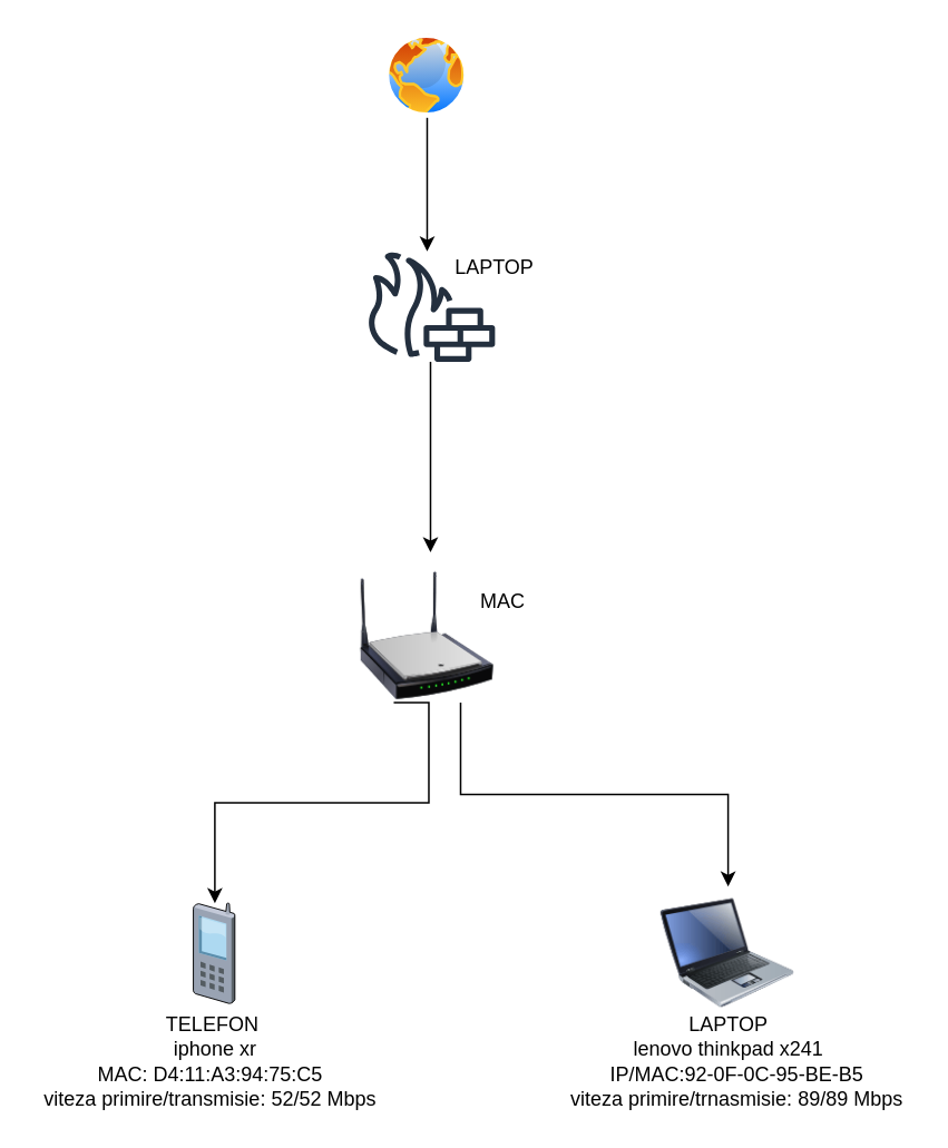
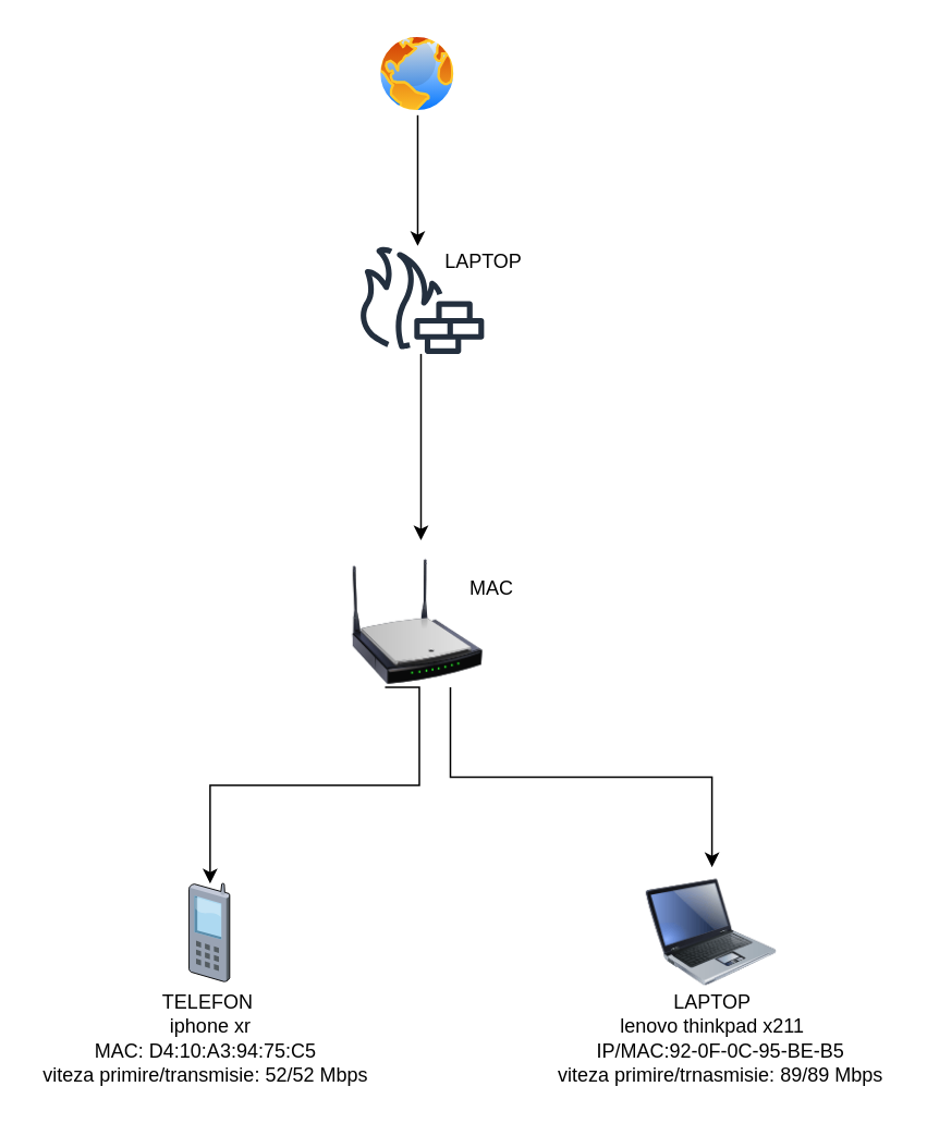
  <mxCell id="0" />
  <mxCell id="1" parent="0" />
  <mxCell id="2" style="edgeStyle=orthogonalEdgeStyle;rounded=0;orthogonalLoop=1;jettySize=auto;html=1;" edge="1" parent="1" source="3"><mxGeometry relative="1" as="geometry"><mxPoint x="255" y="150" as="targetPoint" /></mxGeometry></mxCell>
  <mxCell id="3" value="" style="aspect=fixed;perimeter=ellipsePerimeter;html=1;align=center;shadow=0;dashed=0;spacingTop=3;image;image=img/lib/active_directory/internet_globe.svg;" vertex="1" parent="1"><mxGeometry x="230" y="20" width="50" height="50" as="geometry" /></mxCell>
  <mxCell id="4" style="edgeStyle=orthogonalEdgeStyle;rounded=0;orthogonalLoop=1;jettySize=auto;html=1;" edge="1" parent="1" source="5"><mxGeometry relative="1" as="geometry"><mxPoint x="257" y="330" as="targetPoint" /></mxGeometry></mxCell>
  <mxCell id="5" value="" style="sketch=0;outlineConnect=0;fontColor=#232F3E;gradientColor=none;fillColor=#232F3E;strokeColor=none;dashed=0;verticalLabelPosition=bottom;verticalAlign=top;align=center;html=1;fontSize=12;fontStyle=0;aspect=fixed;pointerEvents=1;shape=mxgraph.aws4.generic_firewall;" vertex="1" parent="1"><mxGeometry x="218" y="150" width="78" height="66" as="geometry" /></mxCell>
  <mxCell id="6" style="edgeStyle=orthogonalEdgeStyle;rounded=0;orthogonalLoop=1;jettySize=auto;html=1;exitX=0.25;exitY=1;exitDx=0;exitDy=0;" edge="1" parent="1" source="8" target="9"><mxGeometry relative="1" as="geometry"><Array as="points"><mxPoint x="256" y="420" /><mxPoint x="256" y="480" /><mxPoint x="128" y="480" /></Array></mxGeometry></mxCell>
  <mxCell id="7" style="edgeStyle=orthogonalEdgeStyle;rounded=0;orthogonalLoop=1;jettySize=auto;html=1;exitX=0.75;exitY=1;exitDx=0;exitDy=0;" edge="1" parent="1" source="8" target="10"><mxGeometry relative="1" as="geometry" /></mxCell>
  <mxCell id="8" value="" style="image;html=1;image=img/lib/clip_art/networking/Wireless_Router_N_128x128.png" vertex="1" parent="1"><mxGeometry x="215" y="340" width="80" height="80" as="geometry" /></mxCell>
  <mxCell id="9" value="" style="verticalLabelPosition=bottom;sketch=0;aspect=fixed;html=1;verticalAlign=top;strokeColor=none;align=center;outlineConnect=0;shape=mxgraph.citrix.cell_phone;" vertex="1" parent="1"><mxGeometry x="115" y="540" width="25" height="60" as="geometry" /></mxCell>
  <mxCell id="10" value="" style="image;html=1;image=img/lib/clip_art/computers/Laptop_128x128.png" vertex="1" parent="1"><mxGeometry x="395" y="530" width="80" height="80" as="geometry" /></mxCell>
  <mxCell id="11" value="LAPTOP" style="text;html=1;align=center;verticalAlign=middle;resizable=0;points=[];autosize=1;strokeColor=none;fillColor=none;" vertex="1" parent="1"><mxGeometry x="255" y="150" width="80" height="20" as="geometry" /></mxCell>
  <mxCell id="12" value="MAC" style="text;html=1;align=center;verticalAlign=middle;resizable=0;points=[];autosize=1;strokeColor=none;fillColor=none;" vertex="1" parent="1"><mxGeometry x="265" y="350" width="70" height="20" as="geometry" /></mxCell>
  <mxCell id="13" value="TELEFON&amp;nbsp;&lt;br&gt;iphone xr" style="text;html=1;align=center;verticalAlign=middle;resizable=0;points=[];autosize=1;strokeColor=none;fillColor=none;" vertex="1" parent="1"><mxGeometry x="92.5" y="605" width="70" height="30" as="geometry" /></mxCell>
- <mxCell id="14" value="LAPTOP&lt;br&gt;lenovo thinkpad x241" style="text;html=1;align=center;verticalAlign=middle;resizable=0;points=[];autosize=1;strokeColor=none;fillColor=none;" vertex="1" parent="1"><mxGeometry x="370" y="605" width="130" height="30" as="geometry" /></mxCell>
+ <mxCell id="14" value="LAPTOP&lt;br&gt;lenovo thinkpad x211" style="text;html=1;align=center;verticalAlign=middle;resizable=0;points=[];autosize=1;strokeColor=none;fillColor=none;" vertex="1" parent="1"><mxGeometry x="370" y="605" width="130" height="30" as="geometry" /></mxCell>
  <mxCell id="15" value="IP/MAC:92-0F-0C-95-BE-B5&lt;br&gt;viteza primire/trnasmisie: 89/89 Mbps" style="text;html=1;align=center;verticalAlign=middle;resizable=0;points=[];autosize=1;strokeColor=none;fillColor=none;" vertex="1" parent="1"><mxGeometry x="335" y="635" width="210" height="30" as="geometry" /></mxCell>
- <mxCell id="16" value="MAC: D4:11:A3:94:75:C5&lt;br&gt;viteza primire/transmisie: 52/52 Mbps" style="text;html=1;align=center;verticalAlign=middle;resizable=0;points=[];autosize=1;strokeColor=none;fillColor=none;" vertex="1" parent="1"><mxGeometry x="20" y="635" width="210" height="30" as="geometry" /></mxCell>
+ <mxCell id="16" value="MAC: D4:10:A3:94:75:C5&lt;br&gt;viteza primire/transmisie: 52/52 Mbps" style="text;html=1;align=center;verticalAlign=middle;resizable=0;points=[];autosize=1;strokeColor=none;fillColor=none;" vertex="1" parent="1"><mxGeometry x="20" y="635" width="210" height="30" as="geometry" /></mxCell>
